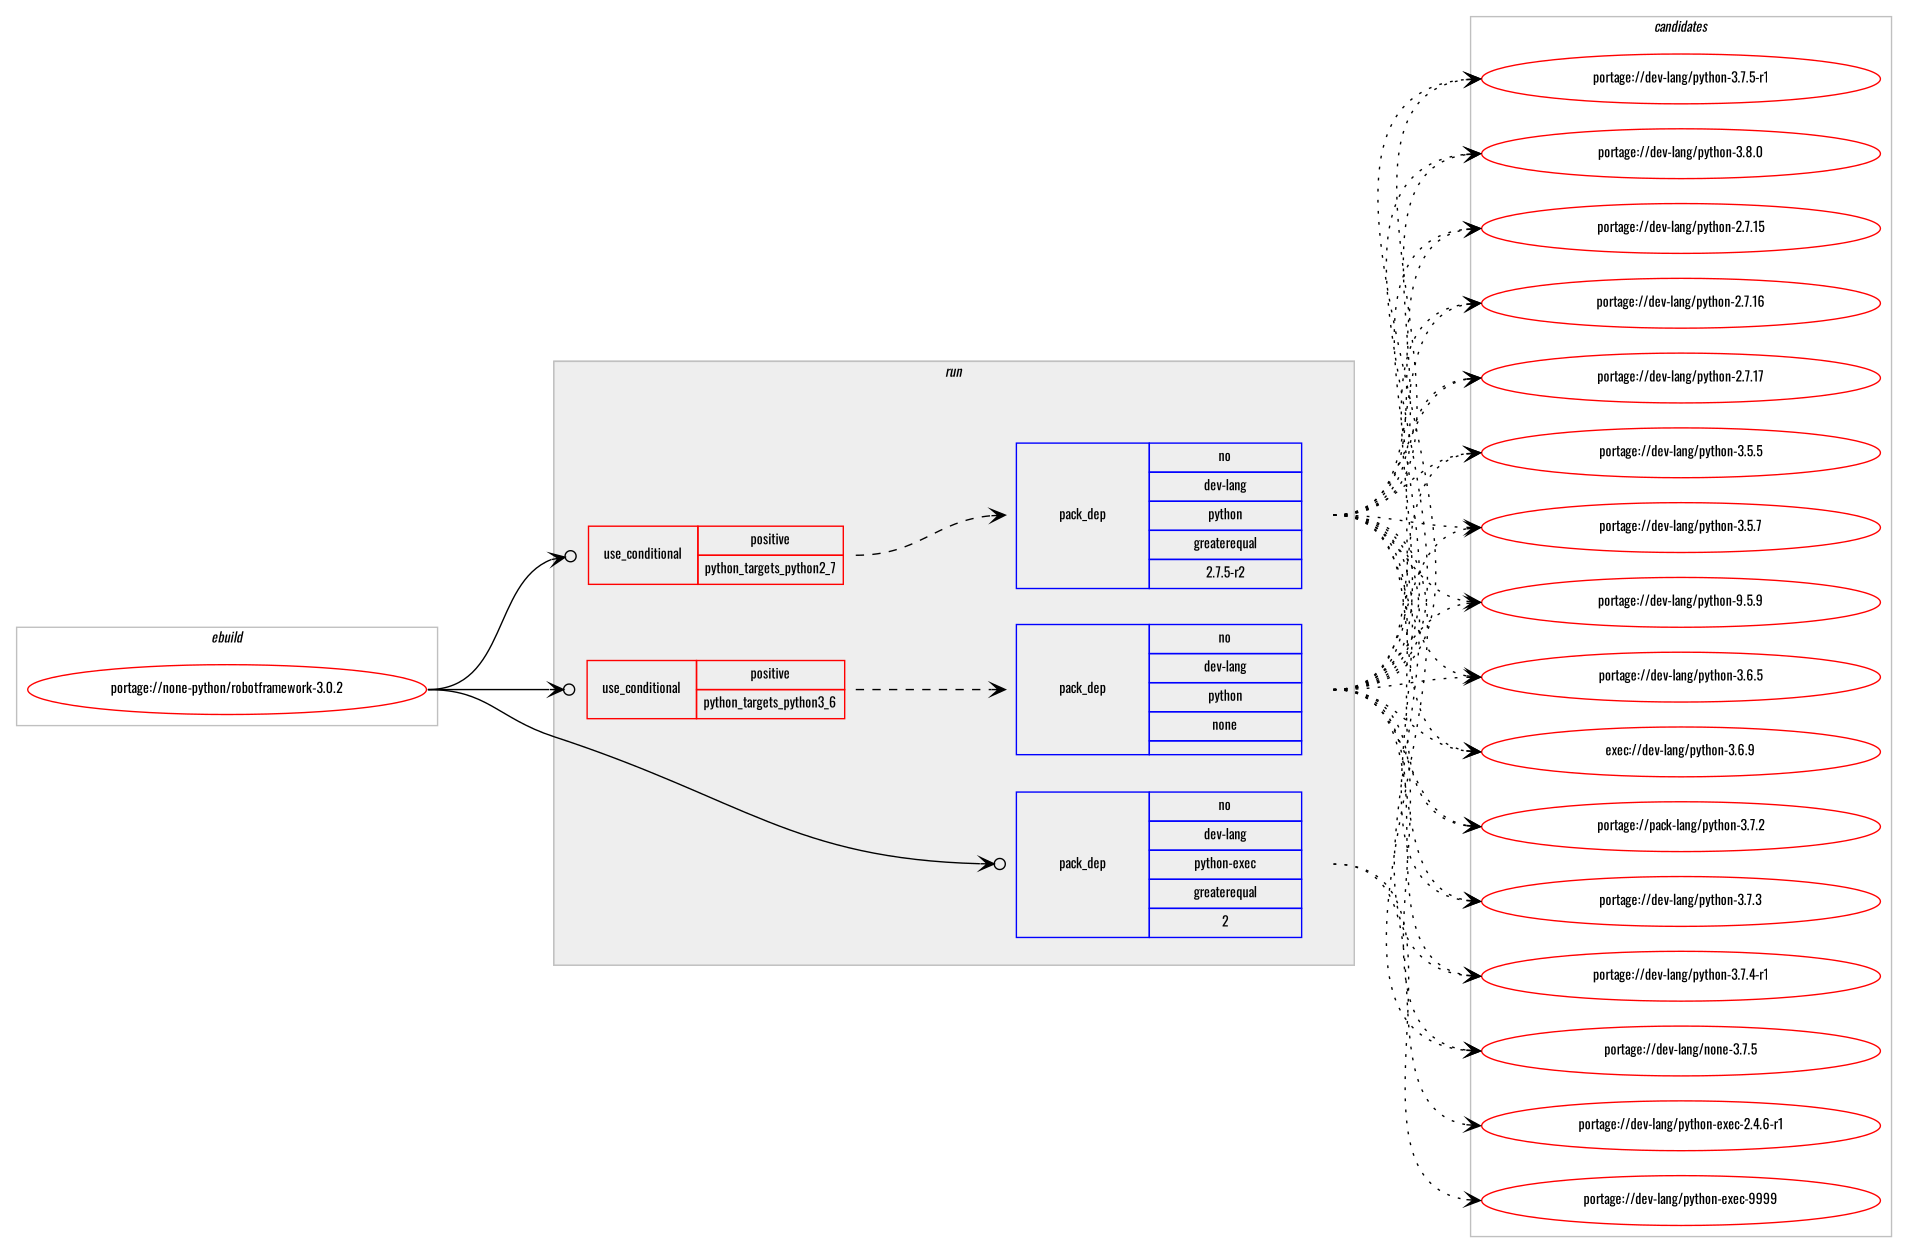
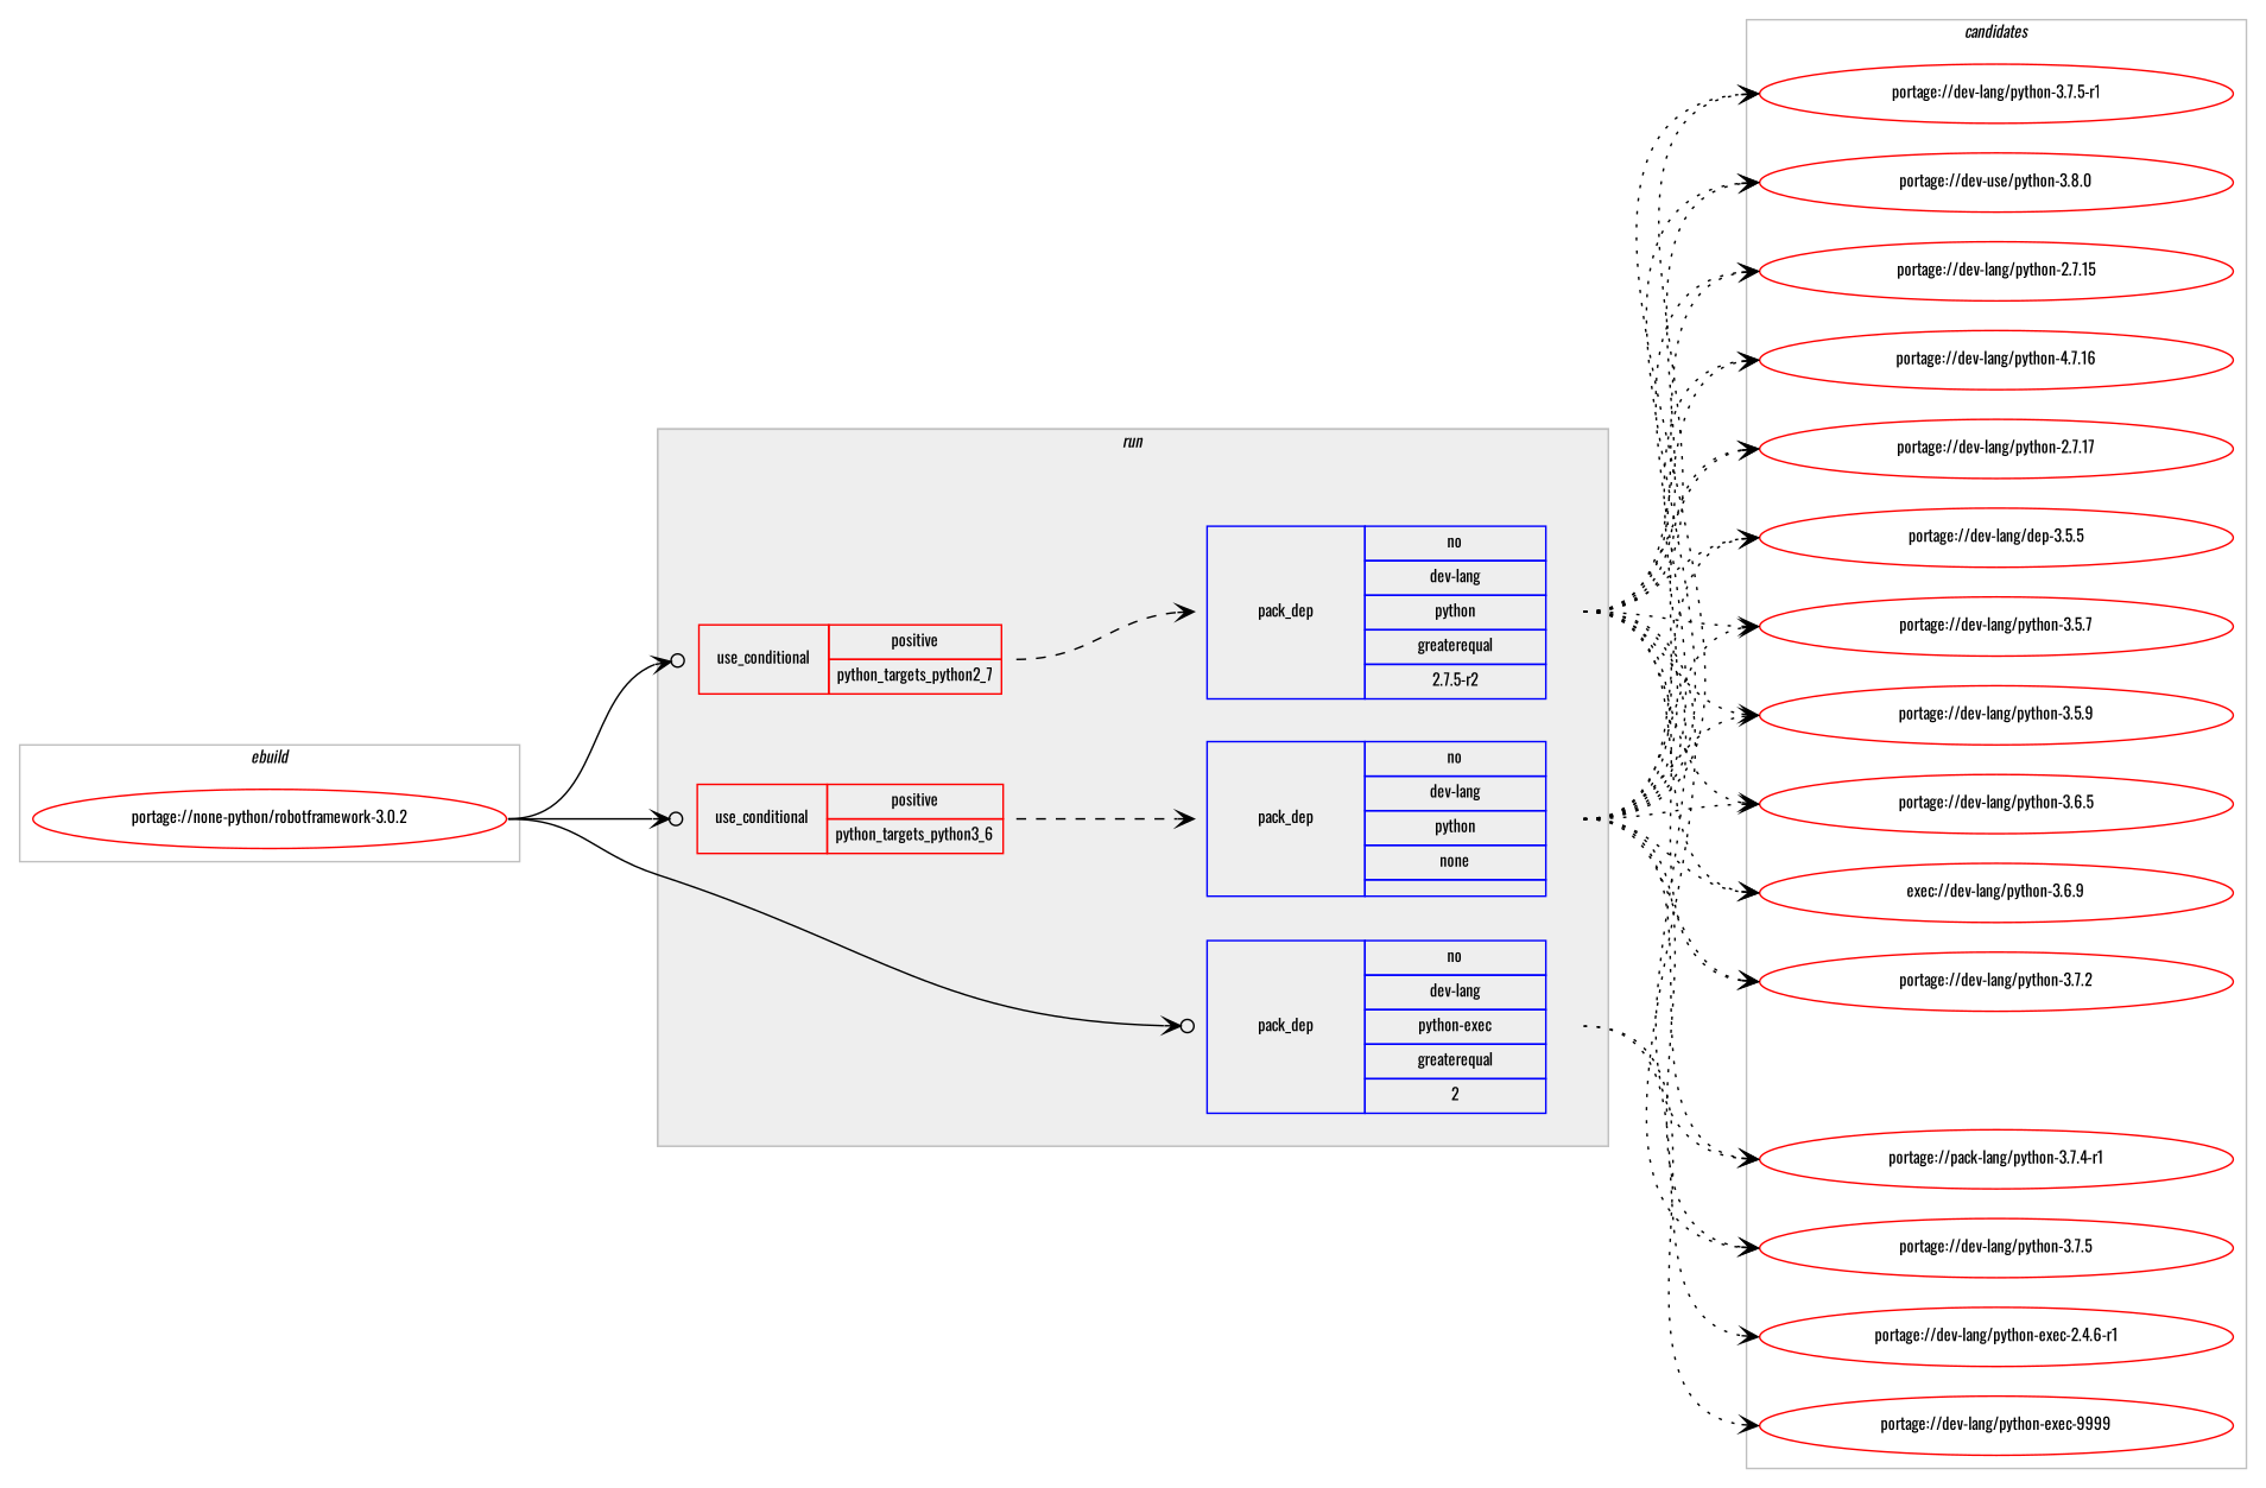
  digraph {
    compound=true
    concentrate=true
    fontname=Oswald
    fontsize=10
    newrank=true
    rankdir=LR
    ranksep=1.5
    node [color=red fontname=Oswald fontsize=10]
    edge [arrowhead=vee fontname=Oswald headport=w style=dotted tailport=e weight=100]
    n1 [label="portage://none-python/robotframework-3.0.2" width=4]
    n2 [color=blue label=<<TABLE BORDER="0" CELLBORDER="1" CELLSPACING="0" CELLPADDING="4" WIDTH="220"><TR><TD ROWSPAN="6" CELLPADDING="30">pack_dep</TD></TR><TR><TD WIDTH="110">no</TD></TR><TR><TD>dev-lang</TD></TR><TR><TD>python</TD></TR><TR><TD>greaterequal</TD></TR><TR><TD>2.7.5-r2</TD></TR></TABLE>> shape=none]
    n3 [label=<<TABLE BORDER="0" CELLBORDER="1" CELLSPACING="0" CELLPADDING="4"><TR><TD ROWSPAN="3" CELLPADDING="10">use_conditional</TD></TR><TR><TD>positive</TD></TR><TR><TD>python_targets_python2_7</TD></TR></TABLE>> shape=none]
    n4 [color=blue label=<<TABLE BORDER="0" CELLBORDER="1" CELLSPACING="0" CELLPADDING="4" WIDTH="220"><TR><TD ROWSPAN="6" CELLPADDING="30">pack_dep</TD></TR><TR><TD WIDTH="110">no</TD></TR><TR><TD>dev-lang</TD></TR><TR><TD>python</TD></TR><TR><TD>none</TD></TR><TR><TD></TD></TR></TABLE>> shape=none]
    n5 [label=<<TABLE BORDER="0" CELLBORDER="1" CELLSPACING="0" CELLPADDING="4"><TR><TD ROWSPAN="3" CELLPADDING="10">use_conditional</TD></TR><TR><TD>positive</TD></TR><TR><TD>python_targets_python3_6</TD></TR></TABLE>> shape=none]
    n6 [color=blue label=<<TABLE BORDER="0" CELLBORDER="1" CELLSPACING="0" CELLPADDING="4" WIDTH="220"><TR><TD ROWSPAN="6" CELLPADDING="30">pack_dep</TD></TR><TR><TD WIDTH="110">no</TD></TR><TR><TD>dev-lang</TD></TR><TR><TD>python-exec</TD></TR><TR><TD>greaterequal</TD></TR><TR><TD>2</TD></TR></TABLE>> shape=none]
    n7 [label="portage://dev-lang/python-2.7.15" width=4]
-   n8 [label="portage://dev-lang/python-2.7.16" width=4]
+   n8 [label="portage://dev-lang/python-4.7.16" width=4]
    n9 [label="portage://dev-lang/python-2.7.17" width=4]
-   n10 [label="portage://dev-lang/python-3.5.5" width=4]
+   n10 [label="portage://dev-lang/dep-3.5.5" width=4]
    n11 [label="portage://dev-lang/python-3.5.7" width=4]
-   n12 [label="portage://dev-lang/python-9.5.9" width=4]
+   n12 [label="portage://dev-lang/python-3.5.9" width=4]
    n13 [label="portage://dev-lang/python-3.6.5" width=4]
    n14 [label="exec://dev-lang/python-3.6.9" width=4]
-   n15 [label="portage://pack-lang/python-3.7.2" width=4]
-   n16 [label="portage://dev-lang/python-3.7.3" width=4]
-   n17 [label="portage://dev-lang/python-3.7.4-r1" width=4]
-   n18 [label="portage://dev-lang/none-3.7.5" width=4]
+   n15 [label="portage://dev-lang/python-3.7.2" width=4]
+   n17 [label="portage://pack-lang/python-3.7.4-r1" width=4]
+   n18 [label="portage://dev-lang/python-3.7.5" width=4]
    n19 [label="portage://dev-lang/python-3.7.5-r1" width=4]
-   n20 [label="portage://dev-lang/python-3.8.0" width=4]
+   n20 [label="portage://dev-use/python-3.8.0" width=4]
    n21 [label="portage://dev-lang/python-exec-2.4.6-r1" width=4]
    n22 [label="portage://dev-lang/python-exec-9999" width=4]
    subgraph cluster_1 {
      color=gray
      label=<<i>ebuild</i>>
      rank=same
      n1
    }
    subgraph cluster_2 {
      color=gray
      label=<<i>dependencies</i>>
      subgraph cluster_3 {
        color=gray
        fillcolor="#eeeeee"
        label=<<i>compile</i>>
        style=filled
      }
      subgraph cluster_4 {
        color=gray
        fillcolor="#eeeeee"
        label=<<i>compile and run</i>>
        style=filled
        subgraph sub_5 {
          color=gray
          fillcolor="#eeeeee"
          label=<<i>compile and run</i>>
          style=filled
          n3
          subgraph sub_6 {
            color=gray
            fillcolor="#eeeeee"
            label=<<i>compile and run</i>>
            style=filled
            n2
          }
        }
        subgraph sub_7 {
          color=gray
          fillcolor="#eeeeee"
          label=<<i>compile and run</i>>
          style=filled
          n5
          subgraph sub_8 {
            color=gray
            fillcolor="#eeeeee"
            label=<<i>compile and run</i>>
            style=filled
            n4
          }
        }
        subgraph sub_9 {
          color=gray
          fillcolor="#eeeeee"
          label=<<i>compile and run</i>>
          style=filled
          n6
        }
      }
      subgraph cluster_10 {
        color=gray
        fillcolor="#eeeeee"
        label=<<i>run</i>>
        style=filled
      }
    }
    subgraph cluster_11 {
      color=gray
      label=<<i>candidates</i>>
      rank=same
      subgraph sub_12 {
        color=black
        label=<<i>candidates</i>>
        nodesep=1
        rank=same
        n7
        n8
        n9
        n10
        n11
        n12
        n13
        n14
        n15
-       n16
        n17
        n18
        n19
        n20
      }
      subgraph sub_13 {
        color=black
        label=<<i>candidates</i>>
        nodesep=1
        rank=same
        n7
        n8
        n9
        n10
        n11
        n12
        n13
        n14
        n15
-       n16
        n17
        n18
        n19
        n20
      }
      subgraph sub_14 {
        color=black
        label=<<i>candidates</i>>
        nodesep=1
        rank=same
        n21
        n22
      }
    }
    n1 -> n3 [arrowhead=odotvee style=solid weight=20]
    n1 -> n5 [arrowhead=odotvee style=solid weight=20]
    n1 -> n6 [arrowhead=odotvee style=solid weight=20]
    n2 -> n7
    n2 -> n8
    n2 -> n9
    n2 -> n10
    n2 -> n11
    n2 -> n12
    n2 -> n13
    n2 -> n14
    n2 -> n15
-   n2 -> n16
    n2 -> n17
    n2 -> n18
    n2 -> n19
    n2 -> n20
    n3 -> n2 [style=dashed weight=20]
    n4 -> n7
    n4 -> n8
    n4 -> n9
    n4 -> n10
    n4 -> n11
    n4 -> n12
    n4 -> n13
    n4 -> n14
    n4 -> n15
-   n4 -> n16
    n4 -> n17
    n4 -> n18
    n4 -> n19
    n4 -> n20
    n5 -> n4 [style=dashed weight=20]
    n6 -> n21
    n6 -> n22
  }
